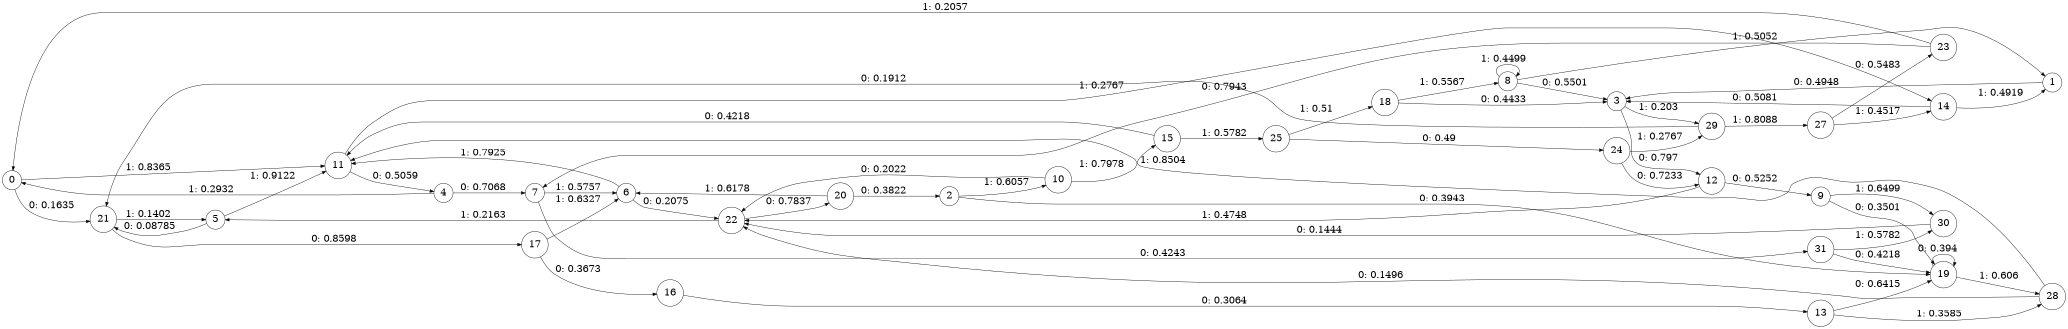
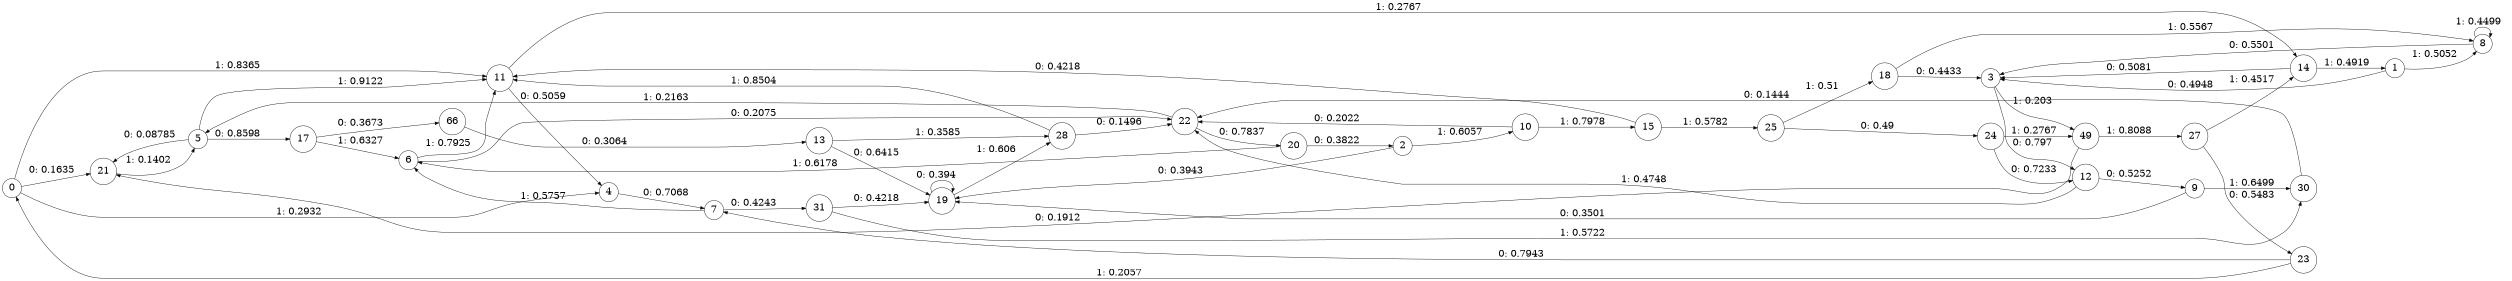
  digraph {
    rankdir=LR
    node [fontsize=24 shape=circle]
    edge [fontsize=24]
    0
    21
    11
    5
    17
    4
    14
    6
-   16
+   16 [label=66]
    7
    1
    3
    8
    12
-   29
+   29 [label=49]
    22
    9
    27
    2
    19
    10
    28
    15
    20
    25
    30
    23
    31
    18
    24
    13
    0 -> 21 [label="0: 0.1635   "]
    0 -> 11 [label="1: 0.8365   "]
    21 -> 5 [label="1: 0.1402   "]
-   21 -> 17 [label="0: 0.8598   "]
+   5 -> 17 [label="0: 0.8598   "]
    11 -> 4 [label="0: 0.5059   "]
    11 -> 14 [label="1: 0.2767   "]
    5 -> 21 [label="0: 0.08785  "]
    5 -> 11 [label="1: 0.9122   "]
    17 -> 6 [label="1: 0.6327   "]
    17 -> 16 [label="0: 0.3673   "]
-   4 -> 0 [label="1: 0.2932   "]
+   0 -> 4 [label="1: 0.2932   "]
    4 -> 7 [label="0: 0.7068   "]
    14 -> 1 [label="1: 0.4919   "]
    14 -> 3 [label="0: 0.5081   "]
    6 -> 11 [label="1: 0.7925   "]
    6 -> 22 [label="0: 0.2075   "]
    16 -> 13 [label="0: 0.3064   "]
    7 -> 6 [label="1: 0.5757   "]
    7 -> 31 [label="0: 0.4243   "]
    1 -> 3 [label="0: 0.4948   "]
-   8 -> 1 [label="1: 0.5052   "]
+   1 -> 8 [label="1: 0.5052   "]
    3 -> 12 [label="0: 0.797    "]
    3 -> 29 [label="1: 0.203    "]
    8 -> 3 [label="0: 0.5501   "]
    8 -> 8 [label="1: 0.4499   "]
    12 -> 22 [label="1: 0.4748   "]
    12 -> 9 [label="0: 0.5252   "]
    29 -> 21 [label="0: 0.1912   "]
    29 -> 27 [label="1: 0.8088   "]
    22 -> 5 [label="1: 0.2163   "]
    22 -> 20 [label="0: 0.7837   "]
    9 -> 19 [label="0: 0.3501   "]
    9 -> 30 [label="1: 0.6499   "]
    27 -> 14 [label="1: 0.4517   "]
    27 -> 23 [label="0: 0.5483   "]
    2 -> 19 [label="0: 0.3943   "]
    2 -> 10 [label="1: 0.6057   "]
    19 -> 19 [label="0: 0.394    "]
    19 -> 28 [label="1: 0.606    "]
    10 -> 22 [label="0: 0.2022   "]
    10 -> 15 [label="1: 0.7978   "]
    28 -> 11 [label="1: 0.8504   "]
    28 -> 22 [label="0: 0.1496   "]
    15 -> 11 [label="0: 0.4218   "]
    15 -> 25 [label="1: 0.5782   "]
    20 -> 6 [label="1: 0.6178   "]
    20 -> 2 [label="0: 0.3822   "]
    25 -> 18 [label="1: 0.51     "]
    25 -> 24 [label="0: 0.49     "]
    30 -> 22 [label="0: 0.1444   "]
    23 -> 0 [label="1: 0.2057   "]
    23 -> 7 [label="0: 0.7943   "]
    31 -> 19 [label="0: 0.4218   "]
-   31 -> 30 [label="1: 0.5782   "]
+   31 -> 30 [label="1: 0.5722   "]
    18 -> 3 [label="0: 0.4433   "]
    18 -> 8 [label="1: 0.5567   "]
    24 -> 12 [label="0: 0.7233   "]
    24 -> 29 [label="1: 0.2767   "]
    13 -> 19 [label="0: 0.6415   "]
    13 -> 28 [label="1: 0.3585   "]
  }
